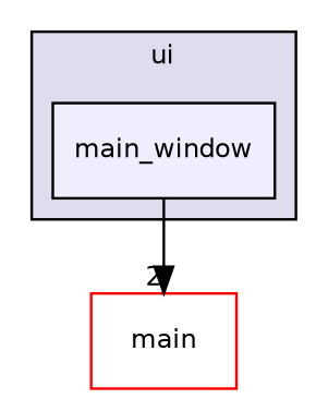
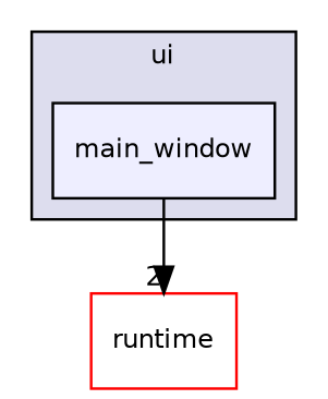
  digraph {
    compound=true
    node [fontname=Helvetica fontsize=10 shape=box style=filled]
    n1 [fillcolor="#eeeeff" label=main_window pencolor=black]
-   n2 [color=red fillcolor=white label=main]
+   n2 [color=red fillcolor=white label=runtime]
    subgraph cluster_1 {
      bgcolor="#ddddee"
      fontname=Helvetica
      fontsize=10
      label=ui
      pencolor=black
      n1
    }
    n1 -> n2 [headlabel=2 labeldistance=1.5 labelfontname=Helvetica labelfontsize=10]
  }
